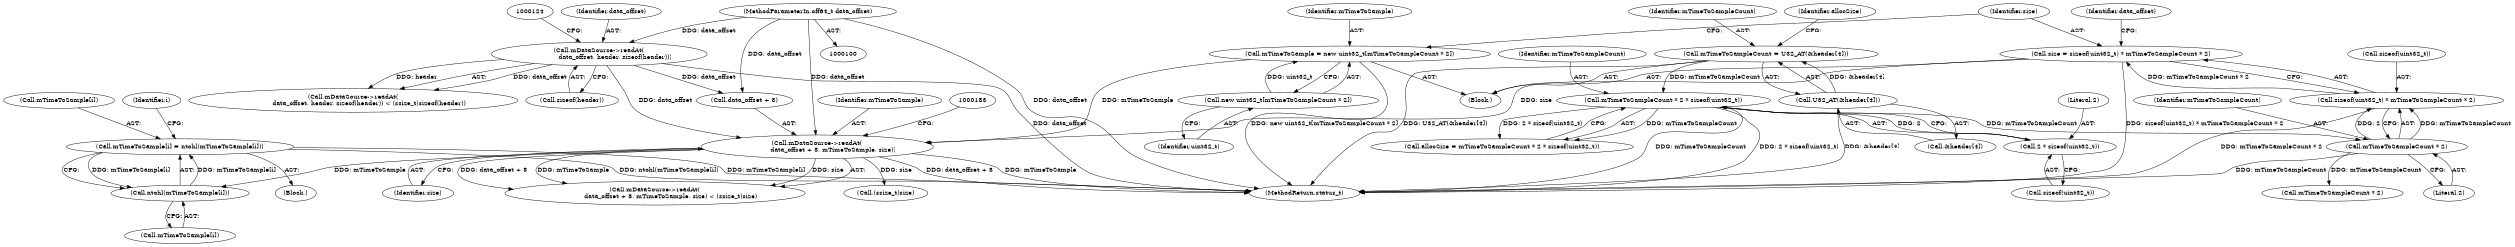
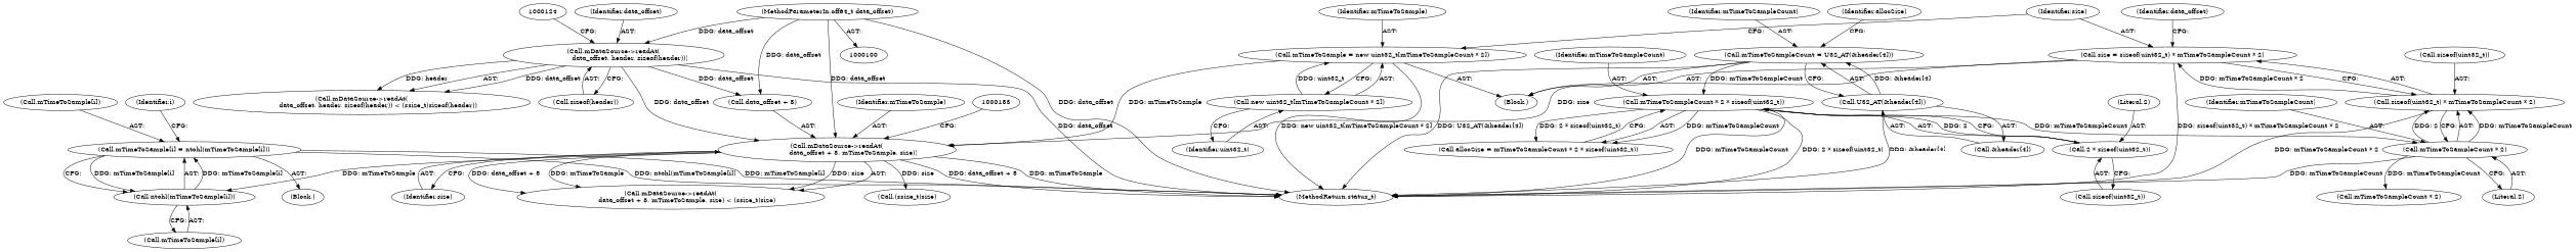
  digraph {
    n1 [label="(Call,mTimeToSample[i] = ntohl(mTimeToSample[i]))"]
    n2 [label="(Call,ntohl(mTimeToSample[i]))"]
    n3 [label="(MethodReturn,status_t)"]
    n4 [label="(Block,)"]
    n5 [label="(Call,mTimeToSample[i])"]
    n6 [label="(Call,mDataSource->readAt(\n                data_offset + 8, mTimeToSample, size))"]
    n7 [label="(Call,mDataSource->readAt(\n                data_offset + 8, mTimeToSample, size) < (ssize_t)size)"]
    n8 [label="(Call,(ssize_t)size)"]
    n9 [label="(Identifier,size)"]
    n10 [label="(Call,mDataSource->readAt(\n                data_offset, header, sizeof(header)))"]
    n11 [label="(Call,sizeof(header))"]
    n12 [label="(Call,data_offset + 8)"]
    n13 [label="(Call,mDataSource->readAt(\n                data_offset, header, sizeof(header)) < (ssize_t)sizeof(header))"]
    n14 [label="(MethodParameterIn,off64_t data_offset)"]
    1000100
    n16 [label="(Call,mTimeToSample = new uint32_t[mTimeToSampleCount * 2])"]
    n17 [label="(Call,new uint32_t[mTimeToSampleCount * 2])"]
    n18 [label="(Block,)"]
    n19 [label="(Identifier,uint32_t)"]
    n20 [label="(Call,size = sizeof(uint32_t) * mTimeToSampleCount * 2)"]
    n21 [label="(Call,sizeof(uint32_t) * mTimeToSampleCount * 2)"]
    n22 [label="(Call,mTimeToSampleCount * 2)"]
    n23 [label="(Call,mTimeToSampleCount * 2)"]
    n24 [label="(Literal,2)"]
    n25 [label="(Call,mTimeToSampleCount * 2 * sizeof(uint32_t))"]
    n26 [label="(Call,2 * sizeof(uint32_t))"]
    n27 [label="(Call,allocSize = mTimeToSampleCount * 2 * sizeof(uint32_t))"]
    n28 [label="(Call,sizeof(uint32_t))"]
    n29 [label="(Call,mTimeToSampleCount = U32_AT(&header[4]))"]
    n30 [label="(Call,U32_AT(&header[4]))"]
    n31 [label="(Call,&header[4])"]
    n32 [label="(Identifier,mTimeToSampleCount)"]
    n33 [label="(Identifier,mTimeToSample)"]
    n34 [label="(Identifier,size)"]
    n35 [label="(Call,mTimeToSample[i])"]
    n36 [label="(Identifier,allocSize)"]
    n37 [label="(Literal,2)"]
    n38 [label="(Identifier,mTimeToSample)"]
    n39 [label="(Identifier,data_offset)"]
    n40 [label="(Identifier,data_offset)"]
    n41 [label="(Identifier,mTimeToSampleCount)"]
    n42 [label="(Identifier,i)"]
    n43 [label="(Call,sizeof(uint32_t))"]
    n44 [label="(Identifier,mTimeToSampleCount)"]
    1000183
    1000124
    n1 -> n2 [label="CFG: "]
    n1 -> n2 [label="DDG: mTimeToSample[i]"]
    n1 -> n3 [label="DDG: ntohl(mTimeToSample[i])"]
    n1 -> n3 [label="DDG: mTimeToSample[i]"]
    n1 -> n4 [label="AST: "]
    n2 -> n1 [label="AST: "]
    n2 -> n1 [label="DDG: mTimeToSample[i]"]
    n2 -> n5 [label="CFG: "]
    n5 -> n2 [label="AST: "]
    n6 -> n2 [label="DDG: mTimeToSample"]
    n6 -> n3 [label="DDG: mTimeToSample"]
    n6 -> n3 [label="DDG: data_offset + 8"]
    n6 -> n7 [label="AST: "]
    n6 -> n7 [label="DDG: data_offset + 8"]
    n6 -> n7 [label="DDG: mTimeToSample"]
    n6 -> n7 [label="DDG: size"]
    n6 -> n8 [label="DDG: size"]
    n6 -> n9 [label="CFG: "]
    n9 -> n6 [label="AST: "]
    n10 -> n3 [label="DDG: data_offset"]
    n10 -> n6 [label="DDG: data_offset"]
    n10 -> n11 [label="CFG: "]
    n10 -> n12 [label="DDG: data_offset"]
    n10 -> n13 [label="AST: "]
    n10 -> n13 [label="DDG: data_offset"]
    n10 -> n13 [label="DDG: header"]
    n11 -> n10 [label="AST: "]
    n12 -> n6 [label="AST: "]
    n14 -> n3 [label="DDG: data_offset"]
    n14 -> n6 [label="DDG: data_offset"]
    n14 -> n10 [label="DDG: data_offset"]
    n14 -> n12 [label="DDG: data_offset"]
    n14 -> 1000100 [label="AST: "]
    n16 -> n3 [label="DDG: new uint32_t[mTimeToSampleCount * 2]"]
    n16 -> n6 [label="DDG: mTimeToSample"]
    n16 -> n17 [label="CFG: "]
    n16 -> n18 [label="AST: "]
    n17 -> n16 [label="AST: "]
    n17 -> n16 [label="DDG: uint32_t"]
    n17 -> n19 [label="CFG: "]
    n19 -> n17 [label="AST: "]
    n20 -> n3 [label="DDG: sizeof(uint32_t) * mTimeToSampleCount * 2"]
    n20 -> n6 [label="DDG: size"]
    n20 -> n18 [label="AST: "]
    n20 -> n21 [label="CFG: "]
    n21 -> n3 [label="DDG: mTimeToSampleCount * 2"]
    n21 -> n20 [label="AST: "]
    n21 -> n20 [label="DDG: mTimeToSampleCount * 2"]
    n21 -> n22 [label="CFG: "]
    n22 -> n3 [label="DDG: mTimeToSampleCount"]
    n22 -> n21 [label="AST: "]
    n22 -> n21 [label="DDG: mTimeToSampleCount"]
    n22 -> n21 [label="DDG: 2"]
    n22 -> n23 [label="DDG: mTimeToSampleCount"]
    n22 -> n24 [label="CFG: "]
    n24 -> n22 [label="AST: "]
    n25 -> n3 [label="DDG: mTimeToSampleCount"]
    n25 -> n3 [label="DDG: 2 * sizeof(uint32_t)"]
    n25 -> n22 [label="DDG: mTimeToSampleCount"]
    n25 -> n26 [label="CFG: "]
    n25 -> n27 [label="AST: "]
    n25 -> n27 [label="DDG: mTimeToSampleCount"]
    n25 -> n27 [label="DDG: 2 * sizeof(uint32_t)"]
    n26 -> n25 [label="AST: "]
    n26 -> n25 [label="DDG: 2"]
    n26 -> n28 [label="CFG: "]
    n27 -> n25 [label="CFG: "]
    n28 -> n26 [label="AST: "]
    n29 -> n3 [label="DDG: U32_AT(&header[4])"]
    n29 -> n18 [label="AST: "]
    n29 -> n25 [label="DDG: mTimeToSampleCount"]
-   n29 -> n30 [label="AST: "]
+   n29 -> n30 [label="CFG: "]
    n30 -> n3 [label="DDG: &header[4]"]
    n30 -> n29 [label="AST: "]
    n30 -> n29 [label="DDG: &header[4]"]
    n30 -> n31 [label="AST: "]
    n31 -> n30 [label="AST: "]
    n32 -> n25 [label="AST: "]
    n33 -> n16 [label="AST: "]
    n34 -> n16 [label="CFG: "]
    n34 -> n20 [label="AST: "]
    n35 -> n1 [label="AST: "]
    n36 -> n29 [label="CFG: "]
    n37 -> n26 [label="AST: "]
    n38 -> n6 [label="AST: "]
    n39 -> n20 [label="CFG: "]
    n40 -> n10 [label="AST: "]
    n41 -> n29 [label="AST: "]
    n42 -> n1 [label="CFG: "]
    n43 -> n21 [label="AST: "]
    n44 -> n22 [label="AST: "]
    1000183 -> n6 [label="CFG: "]
    1000124 -> n10 [label="CFG: "]
  }
